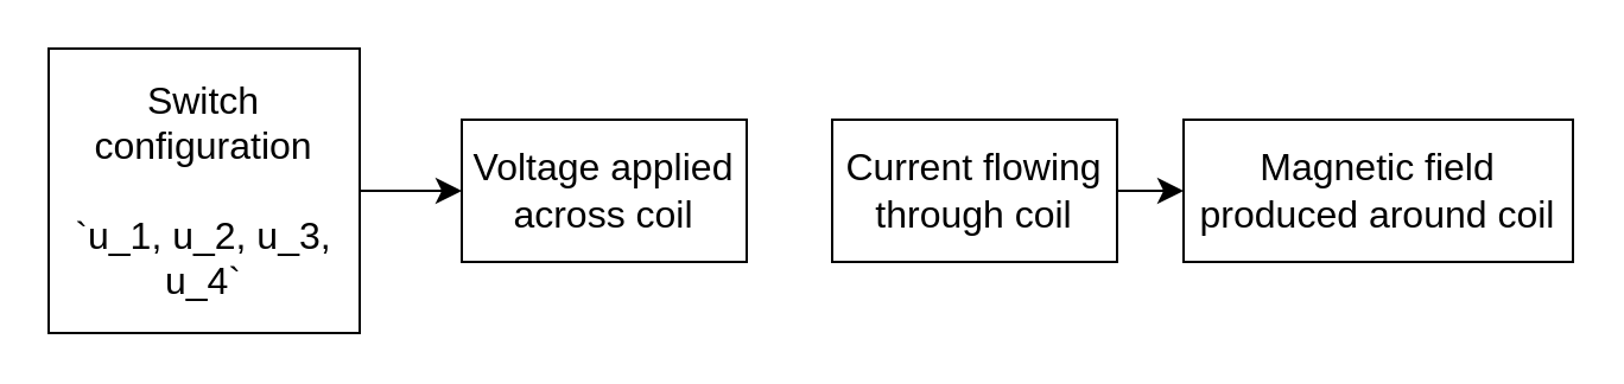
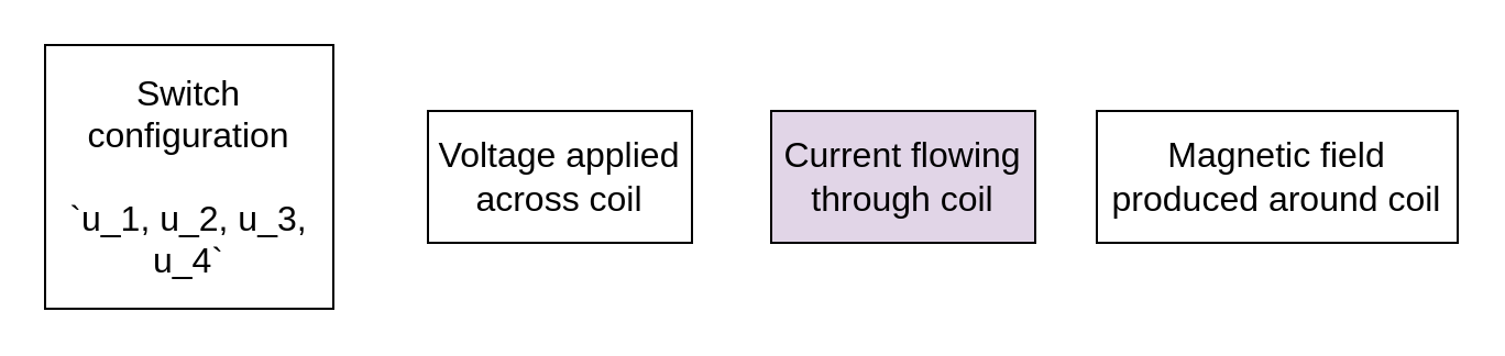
  <mxCell id="0" />
  <mxCell id="1" parent="0" />
- <mxCell id="2" style="edgeStyle=none;curved=1;rounded=0;orthogonalLoop=1;jettySize=auto;html=1;entryX=0;entryY=0.5;entryDx=0;entryDy=0;fontSize=12;startSize=8;endSize=8;" edge="1" parent="1" source="3" target="4"><mxGeometry relative="1" as="geometry" /></mxCell>
  <mxCell id="3" value="Switch configuration&lt;br&gt;&lt;br&gt;`u_1, u_2, u_3, u_4`" style="rounded=0;whiteSpace=wrap;html=1;fontSize=16;" vertex="1" parent="1"><mxGeometry x="20" y="20" width="131" height="120" as="geometry" /></mxCell>
  <mxCell id="4" value="Voltage applied across coil" style="rounded=0;whiteSpace=wrap;html=1;fontSize=16;" vertex="1" parent="1"><mxGeometry x="194" y="50" width="120" height="60" as="geometry" /></mxCell>
- <mxCell id="5" value="" style="edgeStyle=none;curved=1;rounded=0;orthogonalLoop=1;jettySize=auto;html=1;fontSize=12;startSize=8;endSize=8;" edge="1" parent="1" source="6" target="7"><mxGeometry relative="1" as="geometry" /></mxCell>
- <mxCell id="6" value="Current flowing through coil" style="rounded=0;whiteSpace=wrap;html=1;fontSize=16;" vertex="1" parent="1"><mxGeometry x="350" y="50" width="120" height="60" as="geometry" /></mxCell>
+ <mxCell id="6" value="Current flowing through coil" style="rounded=0;whiteSpace=wrap;html=1;fontSize=16;fillColor=#e1d5e7;" vertex="1" parent="1"><mxGeometry x="350" y="50" width="120" height="60" as="geometry" /></mxCell>
  <mxCell id="7" value="Magnetic field produced around coil" style="rounded=0;whiteSpace=wrap;html=1;fontSize=16;" vertex="1" parent="1"><mxGeometry x="498" y="50" width="164" height="60" as="geometry" /></mxCell>
